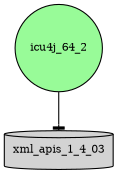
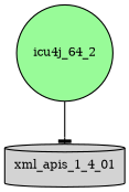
  digraph {
    node [fontsize=10.0 style=filled]
    icu4j_64_2 [shape=circle fillcolor=palegreen]
-   xml_apis_1_4_01 [shape=cylinder fillcolor=lightgrey label=xml_apis_1_4_03]
+   xml_apis_1_4_01 [shape=cylinder fillcolor=lightgrey]
    icu4j_64_2 -> xml_apis_1_4_01 [arrowhead=tee]
  }
